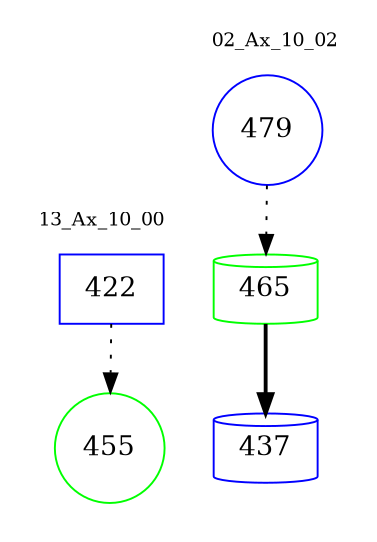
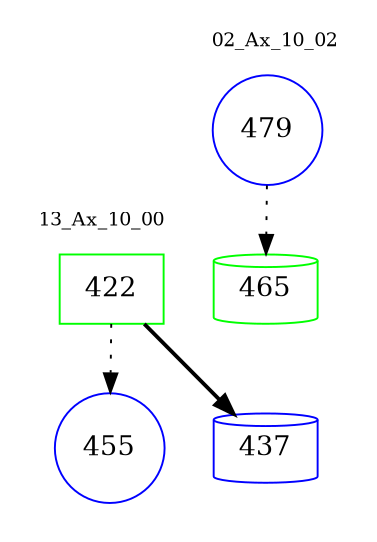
  digraph {
    node [color=blue shape=circle]
    edge [color=black style=dotted]
-   n1 [label=422 shape=box]
-   n2 [color=green label=455]
+   n1 [color=green label=422 shape=box]
+   n2 [label=455]
    n3 [label=479]
    n4 [color=green label=465 shape=cylinder]
    n5 [label=437 shape=cylinder]
    subgraph cluster_1 {
      color=white
      fontsize=10
      label="13_Ax_10_00"
      n1
      n2
    }
    subgraph cluster_2 {
      color=white
      fontsize=10
      label="02_Ax_10_02"
      n3
      n4
      n5
    }
    n1 -> n2
    n3 -> n4
-   n4 -> n5 [style=bold]
+   n1 -> n5 [style=bold]
  }
